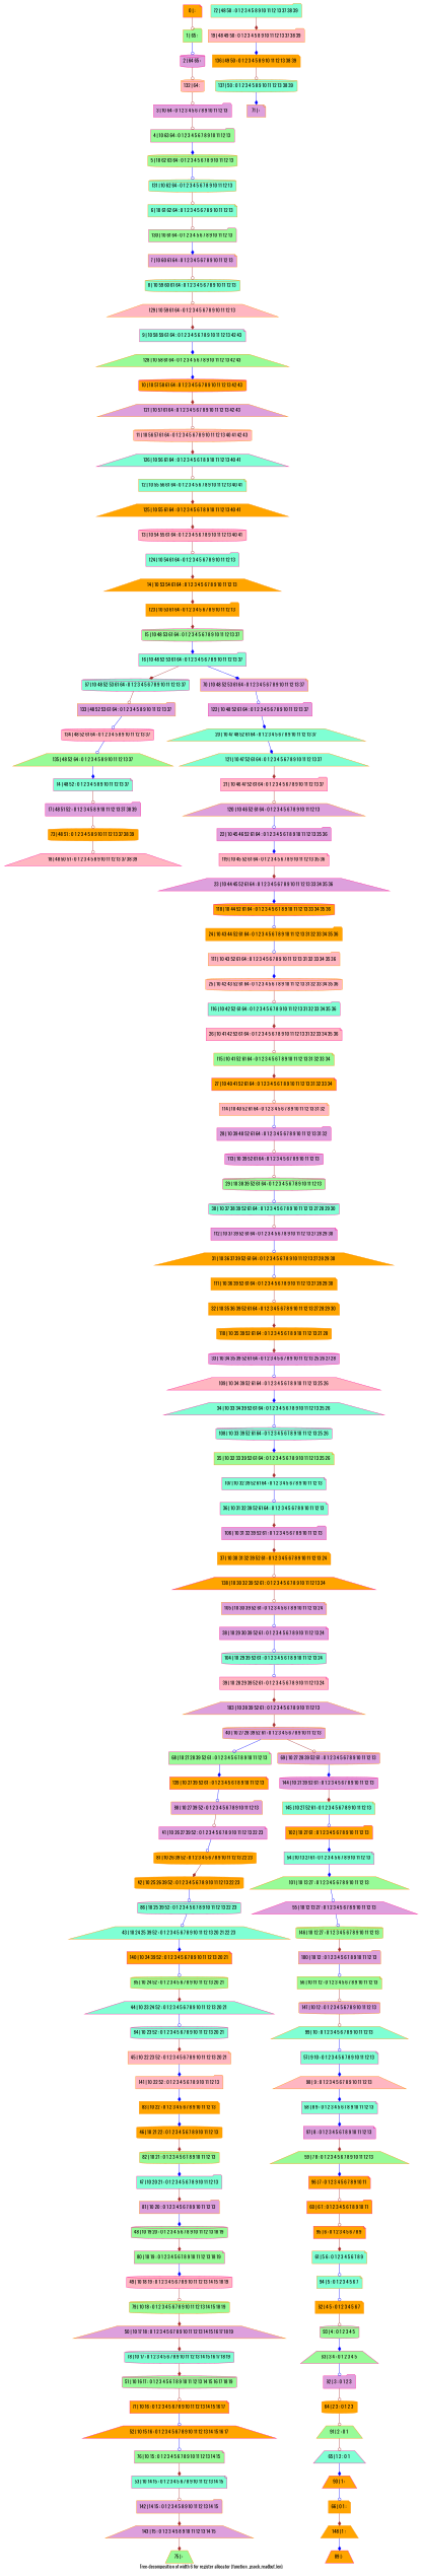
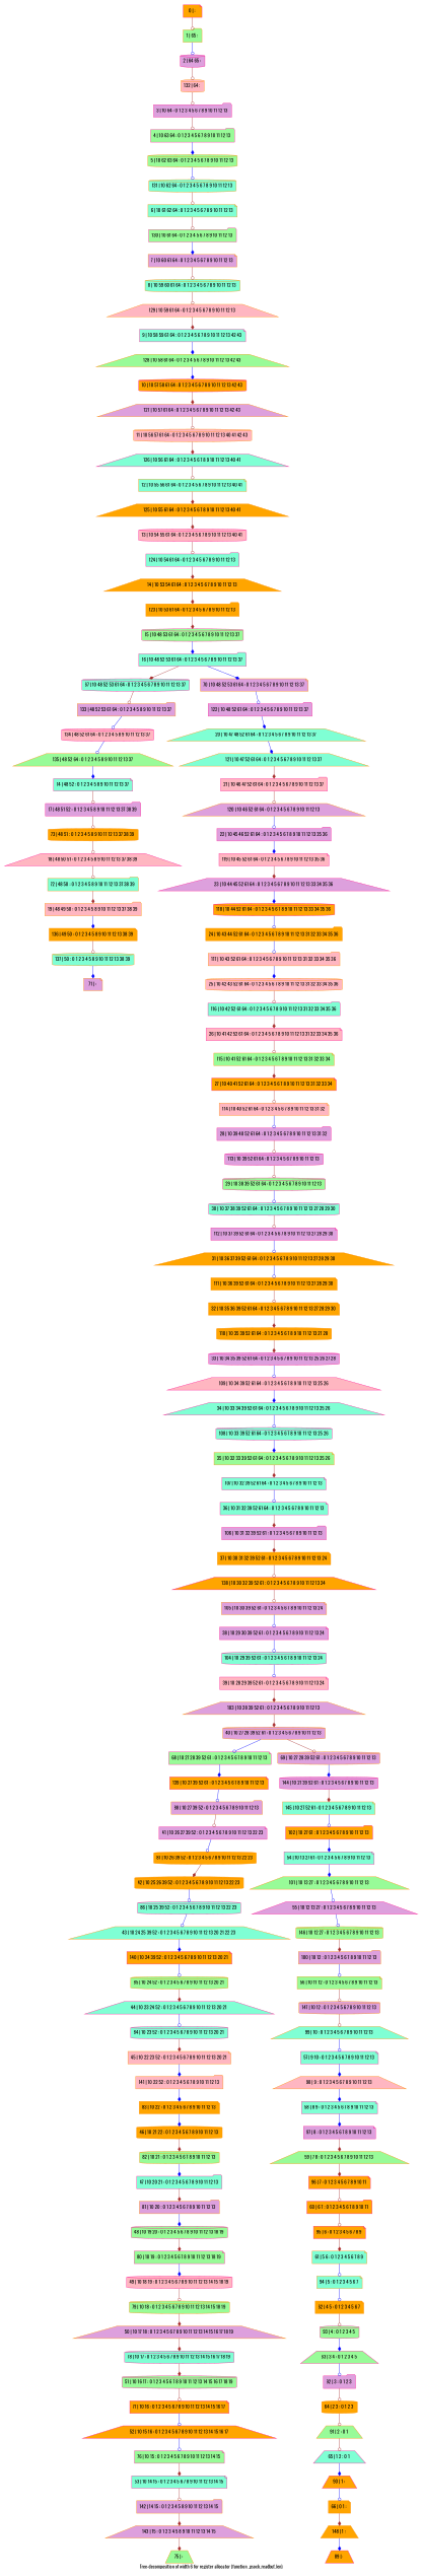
  digraph {
    fontname=Oswald
    label="Tree-decomposition of width 6 for register allocator (function _psock_readbuf_len)"
    node [color=deeppink fillcolor=aquamarine fontname=Oswald shape=note style=filled]
    edge [arrowhead=odot color=brown fontname=Oswald]
    n1 [fillcolor=orange label="0 | : "]
    n2 [color=darkorange fillcolor=palegreen label="1 | 65 : " shape=folder]
    n3 [fillcolor=plum label="2 | 64 65 : " shape=cylinder]
    n4 [color=darkorange fillcolor=lightpink label="132 | 64 : " shape=cylinder]
    n5 [fillcolor=plum label="3 | 10 64 : 0 1 2 3 4 5 6 7 8 9 10 11 12 13 " shape=folder]
    n6 [fillcolor=palegreen label="4 | 10 63 64 : 0 1 2 3 4 5 6 7 8 9 10 11 12 13 " shape=folder]
    n7 [color=darkorange fillcolor=palegreen label="5 | 10 62 63 64 : 0 1 2 3 4 5 6 7 8 9 10 11 12 13 " shape=cylinder]
    n8 [color=darkorange label="131 | 10 62 64 : 0 1 2 3 4 5 6 7 8 9 10 11 12 13 " shape=cylinder]
    n9 [color=darkorange label="6 | 10 61 62 64 : 0 1 2 3 4 5 6 7 8 9 10 11 12 13 "]
    n10 [fillcolor=palegreen label="130 | 10 61 64 : 0 1 2 3 4 5 6 7 8 9 10 11 12 13 " shape=folder]
    n11 [color=darkorange fillcolor=plum label="7 | 10 60 61 64 : 0 1 2 3 4 5 6 7 8 9 10 11 12 13 "]
    n12 [color=darkorange label="8 | 10 59 60 61 64 : 0 1 2 3 4 5 6 7 8 9 10 11 12 13 " shape=cylinder]
    n13 [color=darkorange fillcolor=lightpink label="129 | 10 59 61 64 : 0 1 2 3 4 5 6 7 8 9 10 11 12 13 " shape=trapezium]
    n14 [label="9 | 10 58 59 61 64 : 0 1 2 3 4 5 6 7 8 9 10 11 12 13 42 43 "]
    n15 [color=darkorange fillcolor=palegreen label="128 | 10 58 61 64 : 0 1 2 3 4 5 6 7 8 9 10 11 12 13 42 43 " shape=trapezium]
    n16 [fillcolor=orange label="10 | 10 57 58 61 64 : 0 1 2 3 4 5 6 7 8 9 10 11 12 13 42 43 " shape=cylinder]
    n17 [color=darkorange fillcolor=plum label="127 | 10 57 61 64 : 0 1 2 3 4 5 6 7 8 9 10 11 12 13 42 43 " shape=trapezium]
    n18 [color=darkorange fillcolor=lightpink label="11 | 10 56 57 61 64 : 0 1 2 3 4 5 6 7 8 9 10 11 12 13 40 41 42 43 " shape=cylinder]
    n19 [label="126 | 10 56 61 64 : 0 1 2 3 4 5 6 7 8 9 10 11 12 13 40 41 " shape=trapezium]
    n20 [color=darkorange label="12 | 10 55 56 61 64 : 0 1 2 3 4 5 6 7 8 9 10 11 12 13 40 41 "]
    n21 [color=darkorange fillcolor=orange label="125 | 10 55 61 64 : 0 1 2 3 4 5 6 7 8 9 10 11 12 13 40 41 " shape=trapezium]
    n22 [fillcolor=lightpink label="13 | 10 54 55 61 64 : 0 1 2 3 4 5 6 7 8 9 10 11 12 13 40 41 " shape=cylinder]
    n23 [label="124 | 10 54 61 64 : 0 1 2 3 4 5 6 7 8 9 10 11 12 13 " shape=folder]
    n24 [color=darkorange fillcolor=orange label="14 | 10 53 54 61 64 : 0 1 2 3 4 5 6 7 8 9 10 11 12 13 " shape=trapezium]
    n25 [color=darkorange fillcolor=orange label="123 | 10 53 61 64 : 0 1 2 3 4 5 6 7 8 9 10 11 12 13 " shape=folder]
    n26 [fillcolor=palegreen label="15 | 10 48 53 61 64 : 0 1 2 3 4 5 6 7 8 9 10 11 12 13 37 " shape=cylinder]
    n27 [label="16 | 10 48 52 53 61 64 : 0 1 2 3 4 5 6 7 8 9 10 11 12 13 37 " shape=folder]
    n28 [label="67 | 10 48 52 53 61 64 : 0 1 2 3 4 5 6 7 8 9 10 11 12 13 37 " shape=cylinder]
    n29 [color=darkorange fillcolor=plum label="70 | 10 48 52 53 61 64 : 0 1 2 3 4 5 6 7 8 9 10 11 12 13 37 "]
    n30 [color=darkorange fillcolor=plum label="133 | 48 52 53 61 64 : 0 1 2 3 4 5 8 9 10 11 12 13 37 " shape=folder]
    n31 [fillcolor=plum label="122 | 10 48 52 61 64 : 0 1 2 3 4 5 6 7 8 9 10 11 12 13 37 " shape=folder]
    n32 [fillcolor=plum label="17 | 48 51 52 : 0 1 2 3 4 5 8 9 10 11 12 13 37 38 39 " shape=folder]
    n33 [color=darkorange fillcolor=orange label="73 | 48 51 : 0 1 2 3 4 5 8 9 10 11 12 13 37 38 39 " shape=cylinder]
    n34 [fillcolor=lightpink label="18 | 48 50 51 : 0 1 2 3 4 5 8 9 10 11 12 13 37 38 39 " shape=trapezium]
    n35 [color=darkorange label="72 | 48 50 : 0 1 2 3 4 5 8 9 10 11 12 13 37 38 39 " shape=folder]
    n36 [color=darkorange fillcolor=lightpink label="19 | 48 49 50 : 0 1 2 3 4 5 8 9 10 11 12 13 37 38 39 " shape=folder]
    n37 [color=darkorange fillcolor=orange label="136 | 49 50 : 0 1 2 3 4 5 8 9 10 11 12 13 38 39 "]
    n38 [color=darkorange label="137 | 50 : 0 1 2 3 4 5 8 9 10 11 12 13 38 39 " shape=cylinder]
    n39 [color=darkorange label="20 | 10 47 48 52 61 64 : 0 1 2 3 4 5 6 7 8 9 10 11 12 13 37 " shape=trapezium]
    n40 [color=darkorange label="121 | 10 47 52 61 64 : 0 1 2 3 4 5 6 7 8 9 10 11 12 13 37 " shape=trapezium]
    n41 [fillcolor=lightpink label="21 | 10 46 47 52 61 64 : 0 1 2 3 4 5 6 7 8 9 10 11 12 13 37 " shape=folder]
    n42 [color=darkorange fillcolor=plum label="120 | 10 46 52 61 64 : 0 1 2 3 4 5 6 7 8 9 10 11 12 13 " shape=trapezium]
    n43 [fillcolor=plum label="22 | 10 45 46 52 61 64 : 0 1 2 3 4 5 6 7 8 9 10 11 12 13 35 36 " shape=folder]
    n44 [fillcolor=lightpink label="119 | 10 45 52 61 64 : 0 1 2 3 4 5 6 7 8 9 10 11 12 13 35 36 "]
    n45 [fillcolor=plum label="23 | 10 44 45 52 61 64 : 0 1 2 3 4 5 6 7 8 9 10 11 12 13 33 34 35 36 " shape=trapezium]
    n46 [fillcolor=orange label="118 | 10 44 52 61 64 : 0 1 2 3 4 5 6 7 8 9 10 11 12 13 33 34 35 36 " shape=cylinder]
    n47 [color=darkorange fillcolor=orange label="24 | 10 43 44 52 61 64 : 0 1 2 3 4 5 6 7 8 9 10 11 12 13 31 32 33 34 35 36 " shape=folder]
    n48 [color=darkorange fillcolor=lightpink label="117 | 10 43 52 61 64 : 0 1 2 3 4 5 6 7 8 9 10 11 12 13 31 32 33 34 35 36 " shape=folder]
    n49 [color=darkorange fillcolor=lightpink label="25 | 10 42 43 52 61 64 : 0 1 2 3 4 5 6 7 8 9 10 11 12 13 31 32 33 34 35 36 " shape=cylinder]
    n50 [label="116 | 10 42 52 61 64 : 0 1 2 3 4 5 6 7 8 9 10 11 12 13 31 32 33 34 35 36 " shape=folder]
    n51 [fillcolor=lightpink label="26 | 10 41 42 52 61 64 : 0 1 2 3 4 5 6 7 8 9 10 11 12 13 31 32 33 34 35 36 "]
    n52 [color=darkorange fillcolor=palegreen label="115 | 10 41 52 61 64 : 0 1 2 3 4 5 6 7 8 9 10 11 12 13 31 32 33 34 "]
    n53 [fillcolor=orange label="27 | 10 40 41 52 61 64 : 0 1 2 3 4 5 6 7 8 9 10 11 12 13 31 32 33 34 "]
    n54 [color=darkorange fillcolor=lightpink label="114 | 10 40 52 61 64 : 0 1 2 3 4 5 6 7 8 9 10 11 12 13 31 32 "]
    n55 [fillcolor=plum label="28 | 10 39 40 52 61 64 : 0 1 2 3 4 5 6 7 8 9 10 11 12 13 31 32 " shape=folder]
    n56 [fillcolor=plum label="113 | 10 39 52 61 64 : 0 1 2 3 4 5 6 7 8 9 10 11 12 13 " shape=cylinder]
    n57 [fillcolor=palegreen label="29 | 10 38 39 52 61 64 : 0 1 2 3 4 5 6 7 8 9 10 11 12 13 " shape=cylinder]
    n58 [label="30 | 10 37 38 39 52 61 64 : 0 1 2 3 4 5 6 7 8 9 10 11 12 13 27 28 29 30 " shape=cylinder]
    n59 [fillcolor=plum label="112 | 10 37 39 52 61 64 : 0 1 2 3 4 5 6 7 8 9 10 11 12 13 27 28 29 30 "]
    n60 [color=darkorange fillcolor=orange label="31 | 10 36 37 39 52 61 64 : 0 1 2 3 4 5 6 7 8 9 10 11 12 13 27 28 29 30 " shape=trapezium]
    n61 [color=darkorange fillcolor=orange label="111 | 10 36 39 52 61 64 : 0 1 2 3 4 5 6 7 8 9 10 11 12 13 27 28 29 30 "]
    n62 [color=darkorange fillcolor=orange label="32 | 10 35 36 39 52 61 64 : 0 1 2 3 4 5 6 7 8 9 10 11 12 13 27 28 29 30 "]
    n63 [color=darkorange fillcolor=orange label="110 | 10 35 39 52 61 64 : 0 1 2 3 4 5 6 7 8 9 10 11 12 13 27 28 " shape=cylinder]
    n64 [fillcolor=plum label="33 | 10 34 35 39 52 61 64 : 0 1 2 3 4 5 6 7 8 9 10 11 12 13 25 26 27 28 " shape=cylinder]
    n65 [fillcolor=lightpink label="109 | 10 34 39 52 61 64 : 0 1 2 3 4 5 6 7 8 9 10 11 12 13 25 26 " shape=trapezium]
    n66 [label="34 | 10 33 34 39 52 61 64 : 0 1 2 3 4 5 6 7 8 9 10 11 12 13 25 26 " shape=trapezium]
    n67 [label="108 | 10 33 39 52 61 64 : 0 1 2 3 4 5 6 7 8 9 10 11 12 13 25 26 " shape=cylinder]
    n68 [color=darkorange fillcolor=palegreen label="35 | 10 32 33 39 52 61 64 : 0 1 2 3 4 5 6 7 8 9 10 11 12 13 25 26 "]
    n69 [label="107 | 10 32 39 52 61 64 : 0 1 2 3 4 5 6 7 8 9 10 11 12 13 "]
    n70 [label="36 | 10 31 32 39 52 61 64 : 0 1 2 3 4 5 6 7 8 9 10 11 12 13 "]
    n71 [fillcolor=plum label="106 | 10 31 32 39 52 61 : 0 1 2 3 4 5 6 7 8 9 10 11 12 13 " shape=folder]
    n72 [color=darkorange fillcolor=orange label="37 | 10 30 31 32 39 52 61 : 0 1 2 3 4 5 6 7 8 9 10 11 12 13 24 "]
    n73 [fillcolor=orange label="138 | 10 30 32 39 52 61 : 0 1 2 3 4 5 6 7 8 9 10 11 12 13 24 " shape=trapezium]
    n74 [color=darkorange fillcolor=plum label="105 | 10 30 39 52 61 : 0 1 2 3 4 5 6 7 8 9 10 11 12 13 24 "]
    n75 [fillcolor=plum label="38 | 10 29 30 39 52 61 : 0 1 2 3 4 5 6 7 8 9 10 11 12 13 24 "]
    n76 [label="104 | 10 29 39 52 61 : 0 1 2 3 4 5 6 7 8 9 10 11 12 13 24 " shape=cylinder]
    n77 [fillcolor=lightpink label="39 | 10 28 29 39 52 61 : 0 1 2 3 4 5 6 7 8 9 10 11 12 13 24 "]
    n78 [color=darkorange fillcolor=plum label="103 | 10 28 39 52 61 : 0 1 2 3 4 5 6 7 8 9 10 11 12 13 " shape=trapezium]
    n79 [color=darkorange fillcolor=plum label="40 | 10 27 28 39 52 61 : 0 1 2 3 4 5 6 7 8 9 10 11 12 13 " shape=cylinder]
    n80 [fillcolor=palegreen label="68 | 10 27 28 39 52 61 : 0 1 2 3 4 5 6 7 8 9 10 11 12 13 "]
    n81 [color=darkorange fillcolor=plum label="69 | 10 27 28 39 52 61 : 0 1 2 3 4 5 6 7 8 9 10 11 12 13 " shape=cylinder]
    n82 [fillcolor=orange label="139 | 10 27 39 52 61 : 0 1 2 3 4 5 6 7 8 9 10 11 12 13 "]
    n83 [fillcolor=plum label="144 | 10 27 39 52 61 : 0 1 2 3 4 5 6 7 8 9 10 11 12 13 " shape=cylinder]
    n84 [fillcolor=plum label="41 | 10 26 27 39 52 : 0 1 2 3 4 5 6 7 8 9 10 11 12 13 22 23 "]
    n85 [color=darkorange fillcolor=orange label="87 | 10 26 39 52 : 0 1 2 3 4 5 6 7 8 9 10 11 12 13 22 23 " shape=cylinder]
    n86 [color=darkorange fillcolor=orange label="42 | 10 25 26 39 52 : 0 1 2 3 4 5 6 7 8 9 10 11 12 13 22 23 " shape=cylinder]
    n87 [label="86 | 10 25 39 52 : 0 1 2 3 4 5 6 7 8 9 10 11 12 13 22 23 " shape=cylinder]
    n88 [color=darkorange label="43 | 10 24 25 39 52 : 0 1 2 3 4 5 6 7 8 9 10 11 12 13 20 21 22 23 " shape=trapezium]
    n89 [fillcolor=orange label="140 | 10 24 39 52 : 0 1 2 3 4 5 6 7 8 9 10 11 12 13 20 21 "]
    n90 [color=darkorange fillcolor=palegreen label="85 | 10 24 52 : 0 1 2 3 4 5 6 7 8 9 10 11 12 13 20 21 " shape=cylinder]
    n91 [label="44 | 10 23 24 52 : 0 1 2 3 4 5 6 7 8 9 10 11 12 13 20 21 " shape=trapezium]
    n92 [label="84 | 10 23 52 : 0 1 2 3 4 5 6 7 8 9 10 11 12 13 20 21 " shape=cylinder]
    n93 [color=darkorange fillcolor=lightpink label="45 | 10 22 23 52 : 0 1 2 3 4 5 6 7 8 9 10 11 12 13 20 21 "]
    n94 [color=darkorange fillcolor=lightpink label="141 | 10 22 52 : 0 1 2 3 4 5 6 7 8 9 10 11 12 13 " shape=folder]
    n95 [color=darkorange fillcolor=orange label="83 | 10 22 : 0 1 2 3 4 5 6 7 8 9 10 11 12 13 "]
    n96 [color=darkorange fillcolor=orange label="46 | 10 21 22 : 0 1 2 3 4 5 6 7 8 9 10 11 12 13 " shape=cylinder]
    n97 [color=darkorange fillcolor=palegreen label="82 | 10 21 : 0 1 2 3 4 5 6 7 8 9 10 11 12 13 " shape=cylinder]
    n98 [label="47 | 10 20 21 : 0 1 2 3 4 5 6 7 8 9 10 11 12 13 " shape=folder]
    n99 [color=darkorange fillcolor=plum label="81 | 10 20 : 0 1 2 3 4 5 6 7 8 9 10 11 12 13 " shape=folder]
    n100 [fillcolor=palegreen label="48 | 10 19 20 : 0 1 2 3 4 5 6 7 8 9 10 11 12 13 18 19 " shape=cylinder]
    n101 [fillcolor=palegreen label="80 | 10 19 : 0 1 2 3 4 5 6 7 8 9 10 11 12 13 18 19 "]
    n102 [fillcolor=lightpink label="49 | 10 18 19 : 0 1 2 3 4 5 6 7 8 9 10 11 12 13 14 15 18 19 " shape=cylinder]
    n103 [color=darkorange fillcolor=palegreen label="79 | 10 18 : 0 1 2 3 4 5 6 7 8 9 10 11 12 13 14 15 18 19 " shape=cylinder]
    n104 [color=darkorange fillcolor=plum label="50 | 10 17 18 : 0 1 2 3 4 5 6 7 8 9 10 11 12 13 14 15 16 17 18 19 " shape=trapezium]
    n105 [label="78 | 10 17 : 0 1 2 3 4 5 6 7 8 9 10 11 12 13 14 15 16 17 18 19 " shape=cylinder]
    n106 [fillcolor=palegreen label="51 | 10 16 17 : 0 1 2 3 4 5 6 7 8 9 10 11 12 13 14 15 16 17 18 19 " shape=cylinder]
    n107 [fillcolor=orange label="77 | 10 16 : 0 1 2 3 4 5 6 7 8 9 10 11 12 13 14 15 16 17 "]
    n108 [fillcolor=orange label="52 | 10 15 16 : 0 1 2 3 4 5 6 7 8 9 10 11 12 13 14 15 16 17 " shape=trapezium]
    n109 [fillcolor=palegreen label="76 | 10 15 : 0 1 2 3 4 5 6 7 8 9 10 11 12 13 14 15 "]
    n110 [label="53 | 10 14 15 : 0 1 2 3 4 5 6 7 8 9 10 11 12 13 14 15 "]
    n111 [color=darkorange fillcolor=plum label="142 | 14 15 : 0 1 2 3 4 5 8 9 10 11 12 13 14 15 " shape=folder]
    n112 [color=darkorange fillcolor=plum label="143 | 15 : 0 1 2 3 4 5 8 9 10 11 12 13 14 15 " shape=trapezium]
    n113 [label="54 | 10 13 27 61 : 0 1 2 3 4 5 6 7 8 9 10 11 12 13 "]
    n114 [color=darkorange fillcolor=palegreen label="101 | 10 13 27 : 0 1 2 3 4 5 6 7 8 9 10 11 12 13 " shape=trapezium]
    n115 [fillcolor=plum label="55 | 10 12 13 27 : 0 1 2 3 4 5 6 7 8 9 10 11 12 13 " shape=trapezium]
    n116 [color=darkorange fillcolor=palegreen label="146 | 10 12 27 : 0 1 2 3 4 5 6 7 8 9 10 11 12 13 " shape=cylinder]
    n117 [color=darkorange fillcolor=plum label="100 | 10 12 : 0 1 2 3 4 5 6 7 8 9 10 11 12 13 " shape=folder]
    n118 [color=darkorange fillcolor=palegreen label="56 | 10 11 12 : 0 1 2 3 4 5 6 7 8 9 10 11 12 13 "]
    n119 [color=darkorange fillcolor=plum label="147 | 10 12 : 0 1 2 3 4 5 6 7 8 9 10 11 12 13 " shape=cylinder]
    n120 [color=darkorange label="99 | 10 : 0 1 2 3 4 5 6 7 8 9 10 11 12 13 " shape=trapezium]
    n121 [label="57 | 9 10 : 0 1 2 3 4 5 6 7 8 9 10 11 12 13 "]
    n122 [color=darkorange fillcolor=lightpink label="98 | 9 : 0 1 2 3 4 5 6 7 8 9 10 11 12 13 " shape=trapezium]
    n123 [label="58 | 8 9 : 0 1 2 3 4 5 6 7 8 9 10 11 12 13 "]
    n124 [fillcolor=plum label="97 | 8 : 0 1 2 3 4 5 6 7 8 9 10 11 12 13 "]
    n125 [color=darkorange fillcolor=palegreen label="59 | 7 8 : 0 1 2 3 4 5 6 7 8 9 10 11 12 13 " shape=trapezium]
    n126 [fillcolor=orange label="96 | 7 : 0 1 2 3 4 5 6 7 8 9 10 11 "]
    n127 [fillcolor=orange label="60 | 6 7 : 0 1 2 3 4 5 6 7 8 9 10 11 " shape=folder]
    n128 [fillcolor=orange label="95 | 6 : 0 1 2 3 4 5 6 7 8 9 "]
    n129 [color=darkorange label="61 | 5 6 : 0 1 2 3 4 5 6 7 8 9 "]
    n130 [color=darkorange label="94 | 5 : 0 1 2 3 4 5 6 7 "]
    n131 [color=darkorange fillcolor=orange label="62 | 4 5 : 0 1 2 3 4 5 6 7 "]
    n132 [fillcolor=palegreen label="93 | 4 : 0 1 2 3 4 5 " shape=cylinder]
    n133 [fillcolor=palegreen label="63 | 3 4 : 0 1 2 3 4 5 " shape=trapezium]
    n134 [fillcolor=plum label="92 | 3 : 0 1 2 3 " shape=folder]
    n135 [color=darkorange fillcolor=orange label="64 | 2 3 : 0 1 2 3 " shape=cylinder]
    n136 [color=darkorange fillcolor=palegreen label="91 | 2 : 0 1 " shape=trapezium]
    n137 [label="65 | 1 2 : 0 1 " shape=trapezium]
    n138 [fillcolor=orange label="90 | 1 : " shape=trapezium]
    n139 [color=darkorange fillcolor=orange label="66 | 0 1 : "]
    n140 [color=darkorange fillcolor=orange label="148 | 1 : " shape=trapezium]
    n141 [fillcolor=orange label="89 | : " shape=trapezium]
    n142 [fillcolor=lightpink label="134 | 48 52 61 64 : 0 1 2 3 4 5 8 9 10 11 12 13 37 " shape=cylinder]
    n143 [color=darkorange fillcolor=plum label="88 | 10 27 39 52 : 0 1 2 3 4 5 6 7 8 9 10 11 12 13 " shape=folder]
    n144 [color=darkorange label="145 | 10 27 52 61 : 0 1 2 3 4 5 6 7 8 9 10 11 12 13 "]
    n145 [color=darkorange fillcolor=plum label="71 | : "]
    n146 [label="74 | 48 52 : 0 1 2 3 4 5 8 9 10 11 12 13 37 "]
    n147 [color=darkorange fillcolor=palegreen label="75 | : " shape=trapezium]
    n148 [fillcolor=orange label="102 | 10 27 61 : 0 1 2 3 4 5 6 7 8 9 10 11 12 13 " shape=folder]
    n149 [color=darkorange fillcolor=palegreen label="135 | 48 52 64 : 0 1 2 3 4 5 8 9 10 11 12 13 37 " shape=trapezium]
    n1 -> n2
    n2 -> n3 [color=blue]
    n3 -> n4
    n4 -> n5
    n5 -> n6
    n6 -> n7 [arrowhead=diamond color=blue]
    n7 -> n8 [color=blue]
    n8 -> n9
    n9 -> n10
    n10 -> n11 [arrowhead=diamond color=blue]
    n11 -> n12
    n12 -> n13
    n13 -> n14 [arrowhead=diamond]
    n14 -> n15 [arrowhead=diamond color=blue]
    n15 -> n16 [arrowhead=diamond color=blue]
    n16 -> n17 [arrowhead=diamond]
    n17 -> n18
    n18 -> n19 [arrowhead=diamond]
    n19 -> n20
    n20 -> n21 [arrowhead=diamond]
    n21 -> n22 [arrowhead=diamond]
    n22 -> n23
    n23 -> n24 [arrowhead=diamond]
    n24 -> n25 [arrowhead=diamond]
    n25 -> n26 [arrowhead=diamond]
    n26 -> n27 [arrowhead=diamond color=blue]
    n27 -> n28 [arrowhead=diamond]
    n27 -> n29 [arrowhead=diamond color=blue]
    n28 -> n30
    n29 -> n31 [color=blue]
    n30 -> n142 [color=blue]
    n31 -> n39 [arrowhead=diamond color=blue]
    n32 -> n33
    n33 -> n34
+   n34 -> n35
    n35 -> n36 [arrowhead=diamond]
    n36 -> n37 [arrowhead=diamond color=blue]
    n37 -> n38
    n38 -> n145 [arrowhead=diamond color=blue]
    n39 -> n40 [arrowhead=diamond color=blue]
    n40 -> n41 [arrowhead=diamond]
    n41 -> n42
    n42 -> n43 [color=blue]
    n43 -> n44 [arrowhead=diamond color=blue]
    n44 -> n45 [arrowhead=diamond]
    n45 -> n46 [arrowhead=diamond color=blue]
    n46 -> n47 [color=blue]
    n47 -> n48 [color=blue]
    n48 -> n49 [arrowhead=diamond color=blue]
    n49 -> n50
    n50 -> n51 [arrowhead=diamond]
    n51 -> n52
    n52 -> n53 [arrowhead=diamond]
    n53 -> n54
    n54 -> n55 [color=blue]
    n55 -> n56
    n56 -> n57
    n57 -> n58 [color=blue]
    n58 -> n59
    n59 -> n60 [color=blue]
    n60 -> n61 [color=blue]
    n61 -> n62
    n62 -> n63 [arrowhead=diamond]
    n63 -> n64 [arrowhead=diamond]
    n64 -> n65 [color=blue]
    n65 -> n66 [arrowhead=diamond color=blue]
    n66 -> n67 [color=blue]
    n67 -> n68 [arrowhead=diamond color=blue]
    n68 -> n69 [arrowhead=diamond]
    n69 -> n70 [color=blue]
    n70 -> n71 [arrowhead=diamond]
    n71 -> n72 [arrowhead=diamond]
    n72 -> n73
    n73 -> n74
    n74 -> n75 [color=blue]
    n75 -> n76 [color=blue]
    n76 -> n77 [color=blue]
    n77 -> n78 [arrowhead=diamond]
    n78 -> n79 [arrowhead=diamond]
    n79 -> n80 [color=blue]
    n79 -> n81
    n80 -> n82 [arrowhead=diamond color=blue]
    n81 -> n83 [arrowhead=diamond color=blue]
    n82 -> n143 [color=blue]
    n83 -> n144 [arrowhead=diamond]
    n84 -> n85 [color=blue]
    n85 -> n86 [arrowhead=diamond]
    n86 -> n87 [color=blue]
    n87 -> n88 [color=blue]
    n88 -> n89 [arrowhead=diamond color=blue]
    n89 -> n90 [color=blue]
    n90 -> n91 [arrowhead=diamond]
    n91 -> n92 [color=blue]
    n92 -> n93 [arrowhead=diamond]
    n93 -> n94 [arrowhead=diamond color=blue]
    n94 -> n95 [arrowhead=diamond color=blue]
    n95 -> n96 [arrowhead=diamond color=blue]
    n96 -> n97 [arrowhead=diamond]
    n97 -> n98 [arrowhead=diamond color=blue]
    n98 -> n99 [arrowhead=diamond]
    n99 -> n100 [arrowhead=diamond color=blue]
    n100 -> n101 [arrowhead=diamond]
    n101 -> n102 [arrowhead=diamond color=blue]
    n102 -> n103
    n103 -> n104 [arrowhead=diamond]
    n104 -> n105 [arrowhead=diamond]
    n105 -> n106 [arrowhead=diamond]
    n106 -> n107
    n107 -> n108 [color=blue]
    n108 -> n109 [color=blue]
    n109 -> n110 [arrowhead=diamond]
    n110 -> n111
    n111 -> n112 [arrowhead=diamond]
    n112 -> n147 [arrowhead=diamond]
    n113 -> n114 [arrowhead=diamond color=blue]
    n114 -> n115 [color=blue]
    n115 -> n116 [color=blue]
    n116 -> n117 [arrowhead=diamond]
    n117 -> n118 [color=blue]
    n118 -> n119
    n119 -> n120
    n120 -> n121 [color=blue]
    n121 -> n122 [arrowhead=diamond color=blue]
    n122 -> n123 [arrowhead=diamond color=blue]
    n123 -> n124 [arrowhead=diamond color=blue]
    n124 -> n125 [arrowhead=diamond]
-   n125 -> n126 [arrowhead=diamond color=blue]
+   n125 -> n126 [arrowhead=diamond]
    n126 -> n127
    n127 -> n128
    n128 -> n129 [arrowhead=diamond]
    n129 -> n130 [color=blue]
    n130 -> n131 [color=blue]
    n131 -> n132
    n132 -> n133 [arrowhead=diamond color=blue]
    n133 -> n134 [color=blue]
    n134 -> n135
    n135 -> n136
    n136 -> n137
    n137 -> n138 [arrowhead=diamond color=blue]
    n138 -> n139 [color=blue]
    n139 -> n140 [arrowhead=diamond]
    n140 -> n141 [arrowhead=diamond color=blue]
    n142 -> n149 [color=blue]
    n143 -> n84
    n144 -> n148 [color=blue]
    n146 -> n32
    n148 -> n113 [arrowhead=diamond color=blue]
    n149 -> n146 [arrowhead=diamond color=blue]
  }
